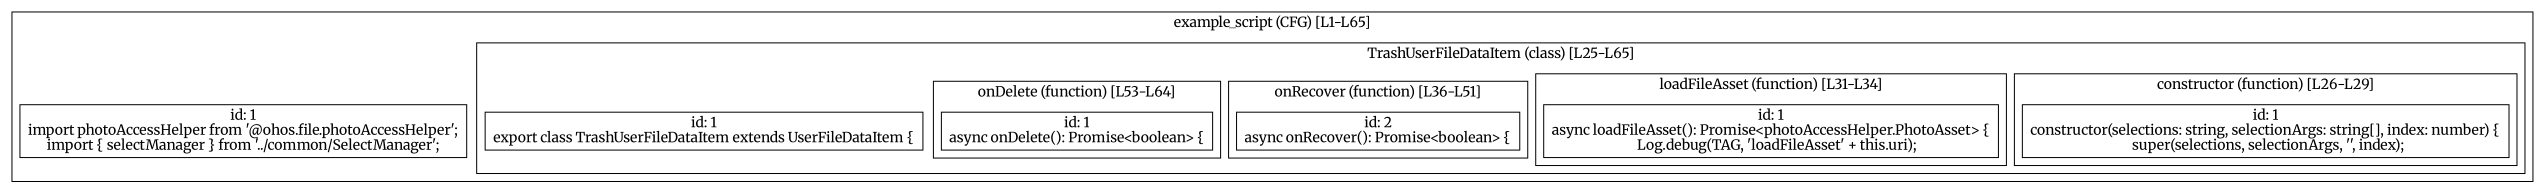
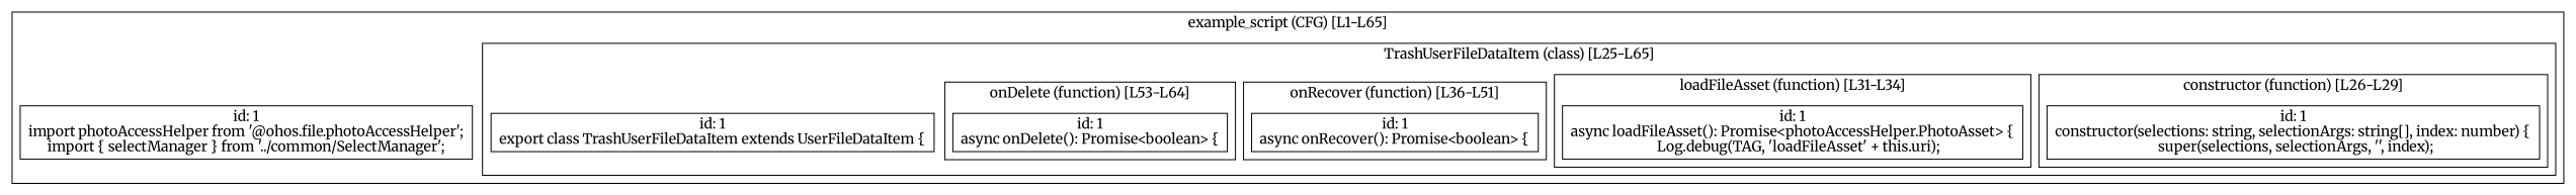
  digraph {
    fontname=Merriweather
    node [shape=box fontname=Merriweather]
    n1 [label="id: 1\nconstructor(selections: string, selectionArgs: string[], index: number) {\n  super(selections, selectionArgs, '', index);"]
    n2 [label="id: 1\nasync loadFileAsset(): Promise<photoAccessHelper.PhotoAsset> {\n    Log.debug(TAG, 'loadFileAsset' + this.uri);"]
-   n3 [label="id: 2\nasync onRecover(): Promise<boolean> {"]
+   n3 [label="id: 1\nasync onRecover(): Promise<boolean> {"]
    n4 [label="id: 1\nasync onDelete(): Promise<boolean> {"]
    n5 [label="id: 1\nexport class TrashUserFileDataItem extends UserFileDataItem {"]
    n6 [label="id: 1\nimport photoAccessHelper from '@ohos.file.photoAccessHelper';\nimport { selectManager } from '../common/SelectManager';"]
    subgraph cluster_1 {
      label="example_script (CFG) [L1-L65]"
      n6
      subgraph cluster_2 {
        label="TrashUserFileDataItem (class) [L25-L65]"
        n5
        subgraph cluster_3 {
          label="constructor (function) [L26-L29]"
          n1
        }
        subgraph cluster_4 {
          label="loadFileAsset (function) [L31-L34]"
          n2
        }
        subgraph cluster_5 {
          label="onRecover (function) [L36-L51]"
          n3
        }
        subgraph cluster_6 {
          label="onDelete (function) [L53-L64]"
          n4
        }
      }
    }
  }
